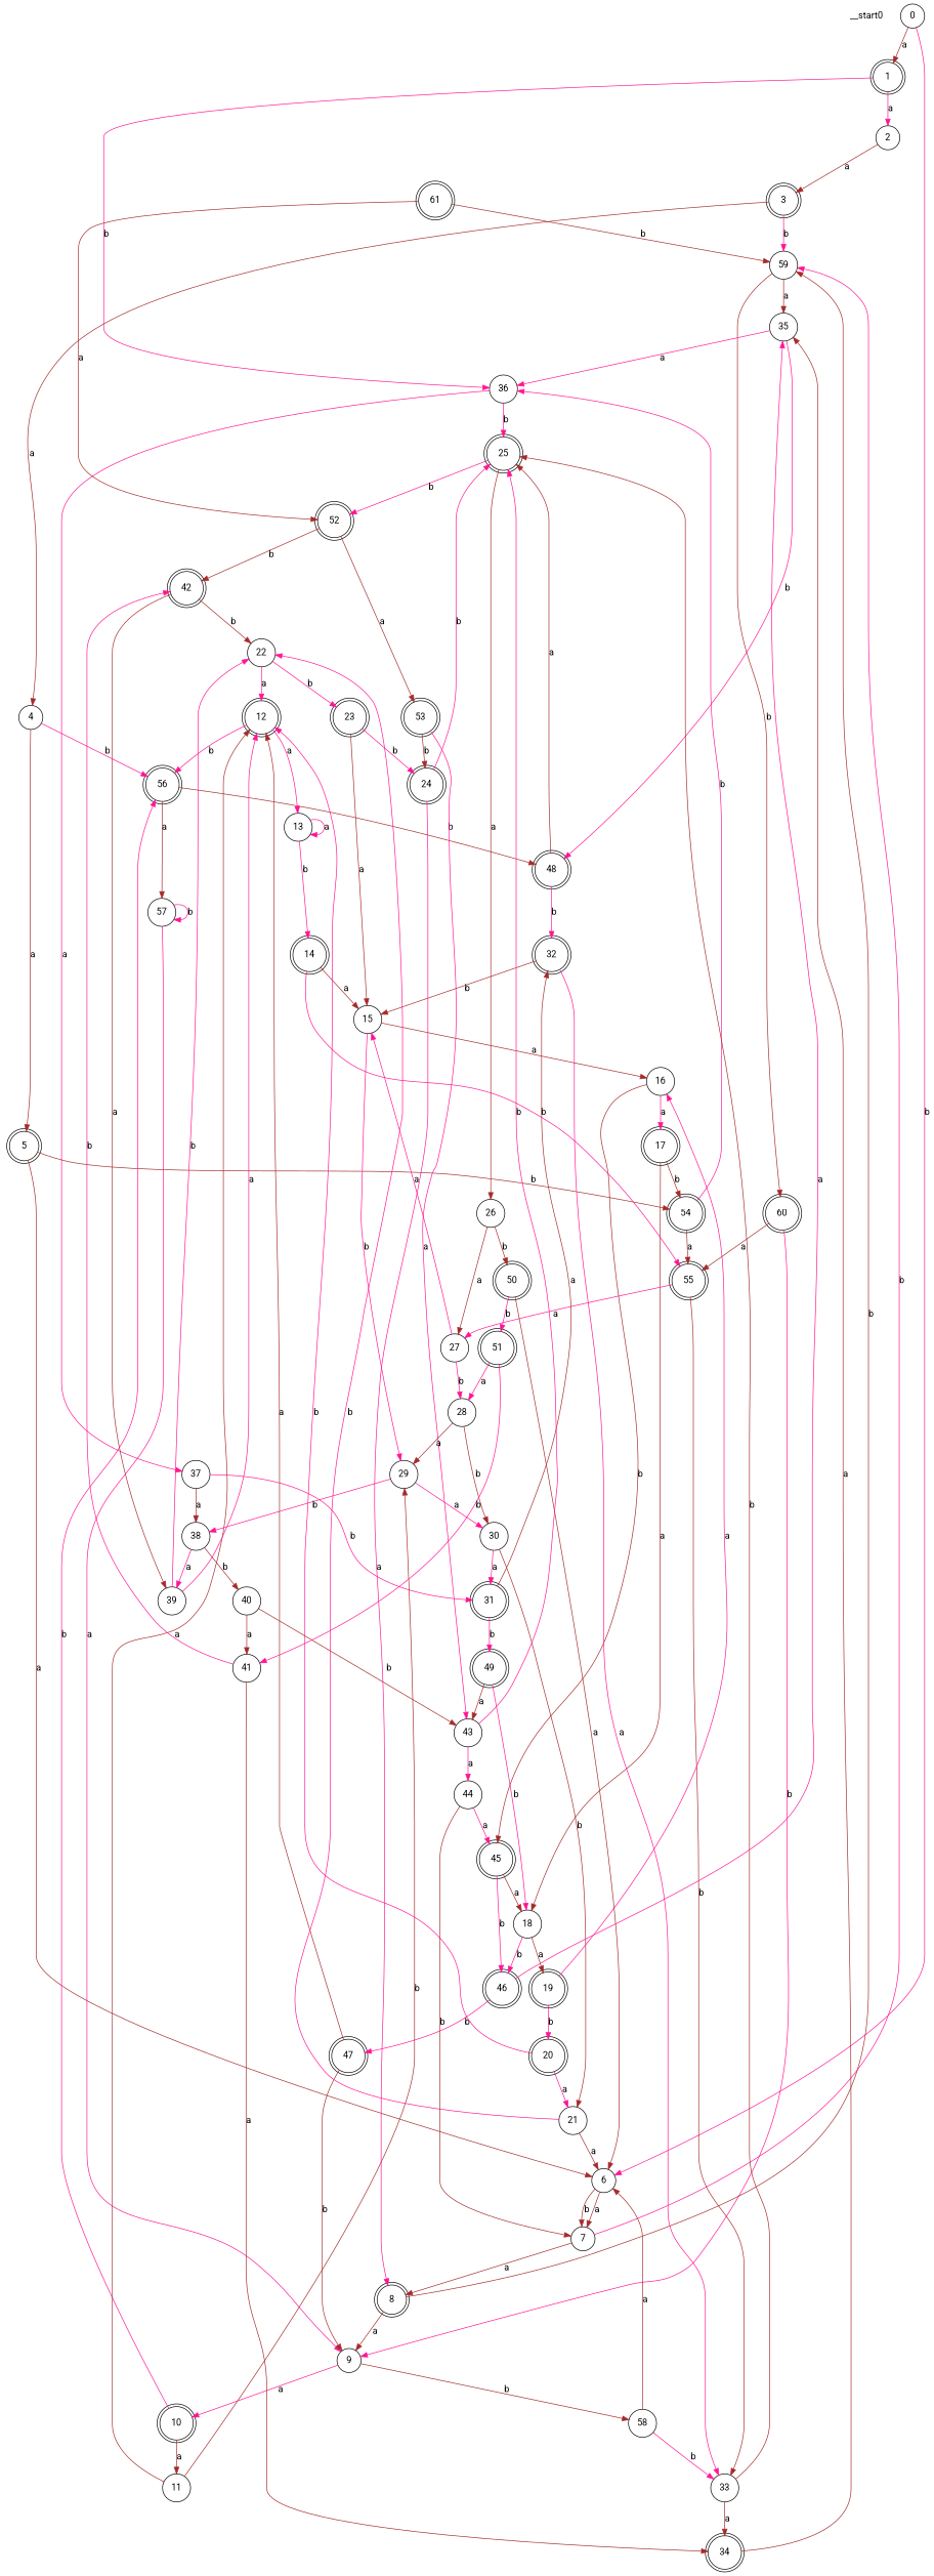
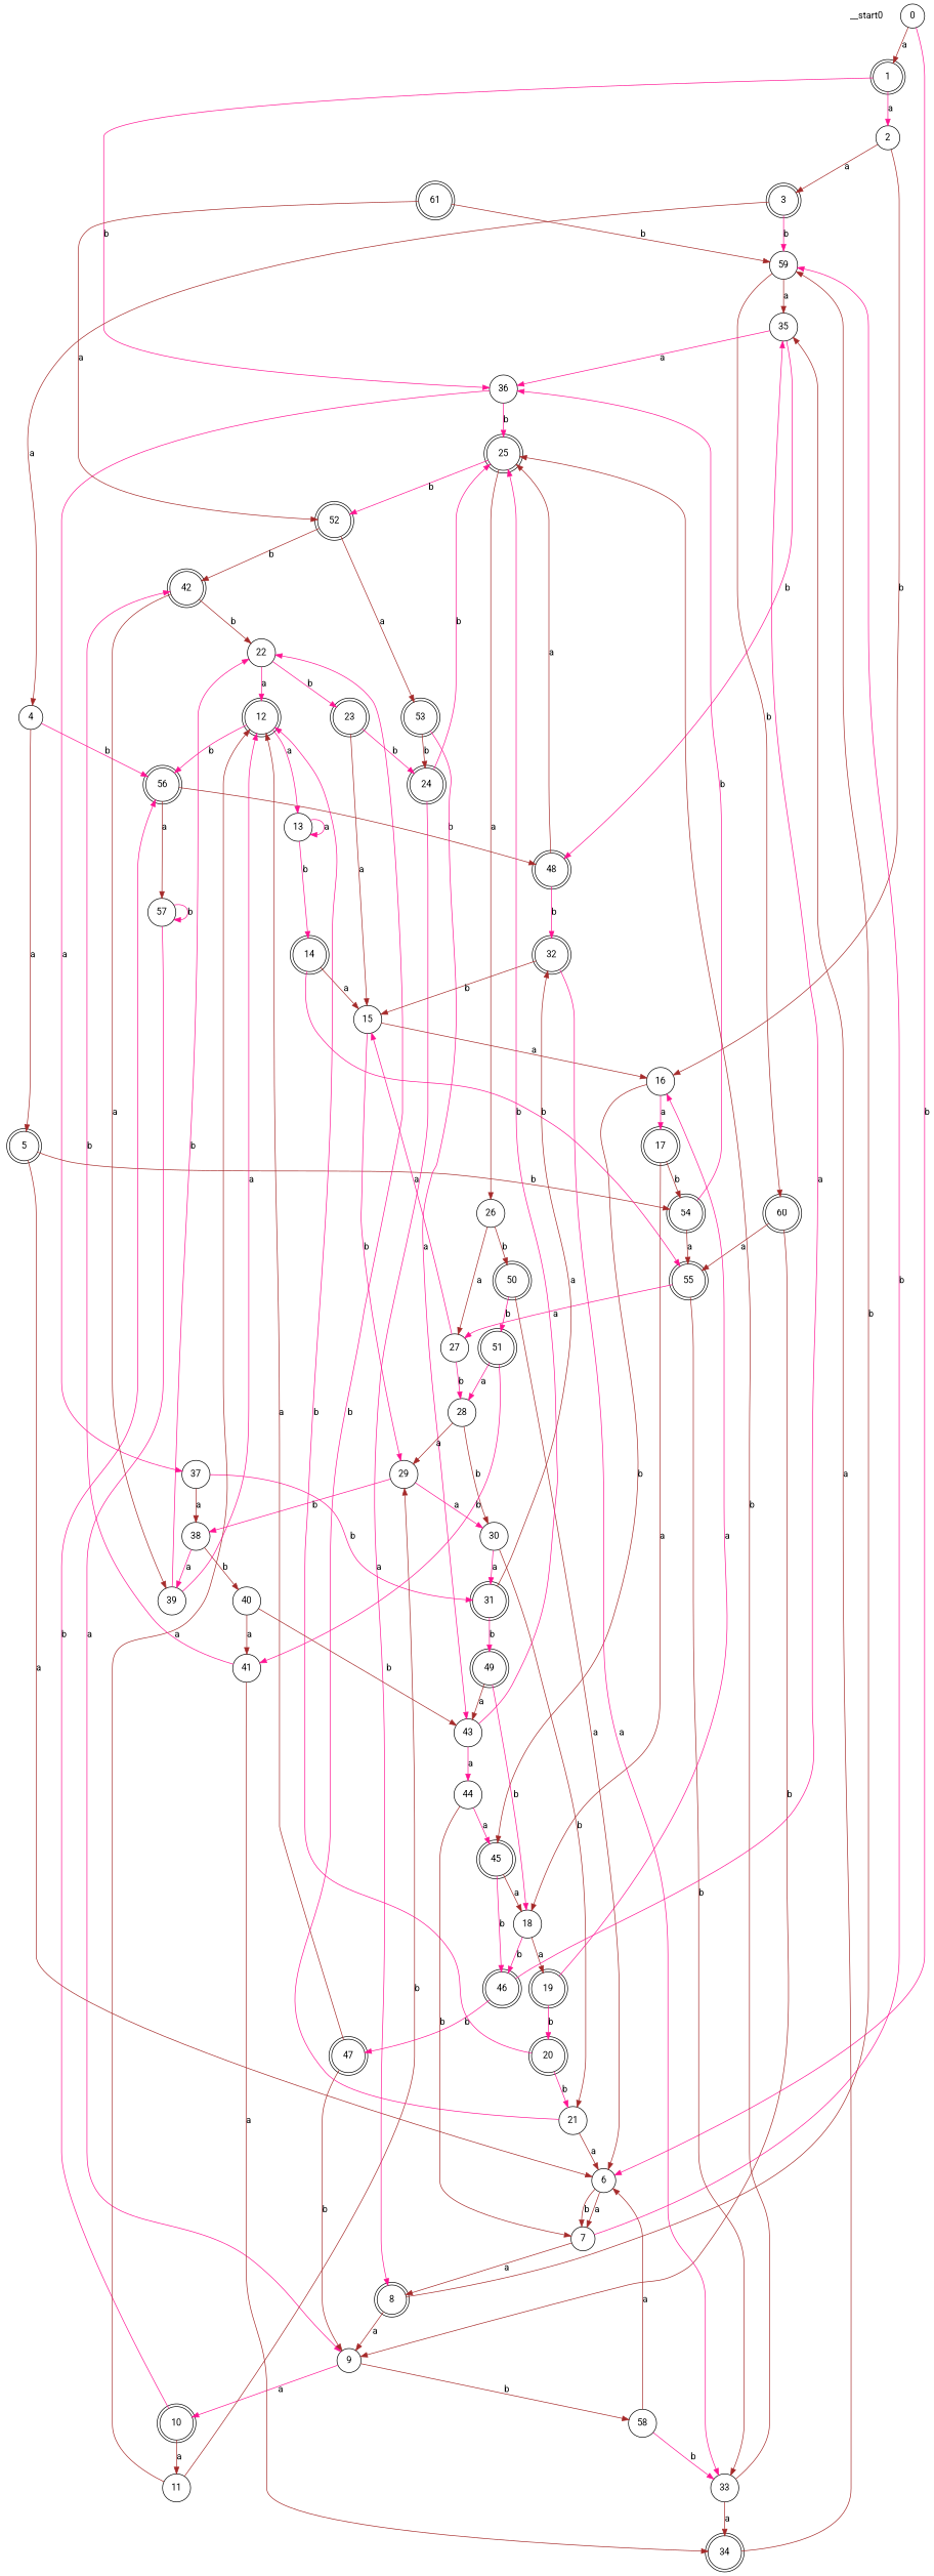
  digraph {
    fontname=Roboto
    rankdir=TB
    node [fontname=Roboto shape=circle color=black fillcolor=white style=filled]
    edge [color=brown fontname=Roboto]
    __start0 [shape=none color="" fillcolor="" style=""]
    n2 [label=0]
    n3 [label=1 shape=doublecircle style="rounded,filled"]
    n4 [label=6]
    n5 [label=2]
    n6 [label=36]
    n7 [label=61 shape=doublecircle style="rounded,filled"]
    n8 [label=59]
    n9 [label=52 shape=doublecircle style="rounded,filled"]
    n10 [label=3 shape=doublecircle style="rounded,filled"]
    n11 [label=16]
    n12 [label=25 shape=doublecircle style="rounded,filled"]
    n13 [label=37]
    n14 [label=4]
    n15 [label=17 shape=doublecircle style="rounded,filled"]
    n16 [label=45 shape=doublecircle style="rounded,filled"]
    n17 [label=5 shape=doublecircle style="rounded,filled"]
    n18 [label=56 shape=doublecircle style="rounded,filled"]
    n19 [label=35]
    n20 [label=60 shape=doublecircle style="rounded,filled"]
    n21 [label=54 shape=doublecircle style="rounded,filled"]
    n22 [label=48 shape=doublecircle style="rounded,filled"]
    n23 [label=57]
    n24 [label=7]
    n25 [label=55 shape=doublecircle style="rounded,filled"]
    n26 [label=8 shape=doublecircle style="rounded,filled"]
    n27 [label=9]
    n28 [label=10 shape=doublecircle style="rounded,filled"]
    n29 [label=58]
    n30 [label=11]
    n31 [label=33]
    n32 [label=12 shape=doublecircle style="rounded,filled"]
    n33 [label=29]
    n34 [label=13]
    n35 [label=30]
    n36 [label=38]
    n37 [label=14 shape=doublecircle style="rounded,filled"]
    n38 [label=15]
    n39 [label=27]
    n40 [label=18]
    n41 [label=46 shape=doublecircle style="rounded,filled"]
    n42 [label=19 shape=doublecircle style="rounded,filled"]
    n43 [label=20 shape=doublecircle style="rounded,filled"]
    n44 [label=47 shape=doublecircle style="rounded,filled"]
    n45 [label=21]
    n46 [label=22]
    n47 [label=23 shape=doublecircle style="rounded,filled"]
    n48 [label=24 shape=doublecircle style="rounded,filled"]
    n49 [label=26]
    n50 [label=50 shape=doublecircle style="rounded,filled"]
    n51 [label=42 shape=doublecircle style="rounded,filled"]
    n52 [label=53 shape=doublecircle style="rounded,filled"]
    n53 [label=28]
    n54 [label=51 shape=doublecircle style="rounded,filled"]
    n55 [label=31 shape=doublecircle style="rounded,filled"]
    n56 [label=39]
    n57 [label=40]
    n58 [label=32 shape=doublecircle style="rounded,filled"]
    n59 [label=49 shape=doublecircle style="rounded,filled"]
    n60 [label=43]
    n61 [label=34 shape=doublecircle style="rounded,filled"]
    n62 [label=41]
    n63 [label=44]
    n2 -> n3 [label=a]
    n2 -> n4 [color=deeppink label=b]
    n3 -> n5 [color=deeppink label=a]
    n3 -> n6 [color=deeppink label=b]
    n4 -> n24 [label=a]
    n4 -> n24 [label=b]
    n5 -> n10 [label=a]
+   n5 -> n11 [label=b]
    n6 -> n12 [color=deeppink label=b]
    n6 -> n13 [color=deeppink label=a]
    n7 -> n8 [label=b]
    n7 -> n9 [label=a]
    n8 -> n19 [label=a]
    n8 -> n20 [label=b]
    n9 -> n51 [label=b]
    n9 -> n52 [label=a]
    n10 -> n8 [color=deeppink label=b]
    n10 -> n14 [label=a]
    n11 -> n15 [color=deeppink label=a]
    n11 -> n16 [label=b]
    n12 -> n9 [color=deeppink label=b]
    n12 -> n49 [label=a]
    n13 -> n36 [label=a]
    n13 -> n55 [color=deeppink label=b]
    n14 -> n17 [label=a]
    n14 -> n18 [color=deeppink label=b]
    n15 -> n21 [label=b]
    n15 -> n40 [label=a]
    n16 -> n40 [label=a]
    n16 -> n41 [color=deeppink label=b]
    n17 -> n4 [label=a]
    n17 -> n21 [label=b]
    n18 -> n22 [label=b]
    n18 -> n23 [label=a]
    n19 -> n6 [color=deeppink label=a]
    n19 -> n22 [color=deeppink label=b]
    n20 -> n25 [label=a]
-   n20 -> n27 [color=deeppink label=b]
+   n20 -> n27 [label=b]
    n21 -> n6 [color=deeppink label=b]
    n21 -> n25 [label=a]
    n22 -> n12 [label=a]
    n22 -> n58 [color=deeppink label=b]
    n23 -> n23 [color=deeppink label=b]
    n23 -> n27 [color=deeppink label=a]
    n24 -> n8 [color=deeppink label=b]
    n24 -> n26 [label=a]
    n25 -> n31 [label=b]
    n25 -> n39 [color=deeppink label=a]
    n26 -> n8 [label=b]
    n26 -> n27 [label=a]
    n27 -> n28 [color=deeppink label=a]
    n27 -> n29 [label=b]
    n28 -> n18 [color=deeppink label=b]
    n28 -> n30 [label=a]
    n29 -> n4 [label=a]
    n29 -> n31 [color=deeppink label=b]
    n30 -> n32 [label=a]
    n30 -> n33 [label=b]
    n31 -> n12 [label=b]
    n31 -> n61 [label=a]
    n32 -> n18 [color=deeppink label=b]
    n32 -> n34 [color=deeppink label=a]
    n33 -> n35 [color=deeppink label=a]
    n33 -> n36 [color=deeppink label=b]
    n34 -> n34 [color=deeppink label=a]
    n34 -> n37 [color=deeppink label=b]
    n35 -> n45 [label=b]
    n35 -> n55 [color=deeppink label=a]
    n36 -> n56 [color=deeppink label=a]
    n36 -> n57 [label=b]
    n37 -> n25 [color=deeppink label=b]
    n37 -> n38 [label=a]
    n38 -> n11 [label=a]
    n38 -> n33 [color=deeppink label=b]
    n39 -> n38 [color=deeppink label=a]
    n39 -> n53 [color=deeppink label=b]
    n40 -> n41 [color=deeppink label=b]
    n40 -> n42 [label=a]
    n41 -> n19 [color=deeppink label=a]
    n41 -> n44 [color=deeppink label=b]
    n42 -> n11 [color=deeppink label=a]
    n42 -> n43 [color=deeppink label=b]
    n43 -> n32 [color=deeppink label=b]
-   n43 -> n45 [color=deeppink label=a]
+   n43 -> n45 [color=deeppink label=b]
    n44 -> n27 [label=b]
    n44 -> n32 [label=a]
    n45 -> n4 [label=a]
    n45 -> n46 [color=deeppink label=b]
    n46 -> n32 [color=deeppink label=a]
    n46 -> n47 [color=deeppink label=b]
    n47 -> n38 [label=a]
    n47 -> n48 [color=deeppink label=b]
    n48 -> n12 [color=deeppink label=b]
    n48 -> n26 [color=deeppink label=a]
    n49 -> n39 [label=a]
    n49 -> n50 [label=b]
    n50 -> n4 [label=a]
    n50 -> n54 [color=deeppink label=b]
    n51 -> n46 [label=b]
    n51 -> n56 [label=a]
    n52 -> n48 [label=b]
    n52 -> n60 [color=deeppink label=a]
    n53 -> n33 [label=a]
    n53 -> n35 [label=b]
    n54 -> n53 [color=deeppink label=a]
    n54 -> n62 [color=deeppink label=b]
    n55 -> n58 [label=a]
    n55 -> n59 [color=deeppink label=b]
    n56 -> n32 [color=deeppink label=a]
    n56 -> n46 [color=deeppink label=b]
    n57 -> n60 [label=b]
    n57 -> n62 [label=a]
    n58 -> n31 [color=deeppink label=a]
    n58 -> n38 [label=b]
    n59 -> n40 [color=deeppink label=b]
    n59 -> n60 [label=a]
    n60 -> n12 [color=deeppink label=b]
    n60 -> n63 [color=deeppink label=a]
    n61 -> n19 [label=a]
    n62 -> n51 [color=deeppink label=b]
    n62 -> n61 [label=a]
    n63 -> n16 [color=deeppink label=a]
    n63 -> n24 [label=b]
  }
